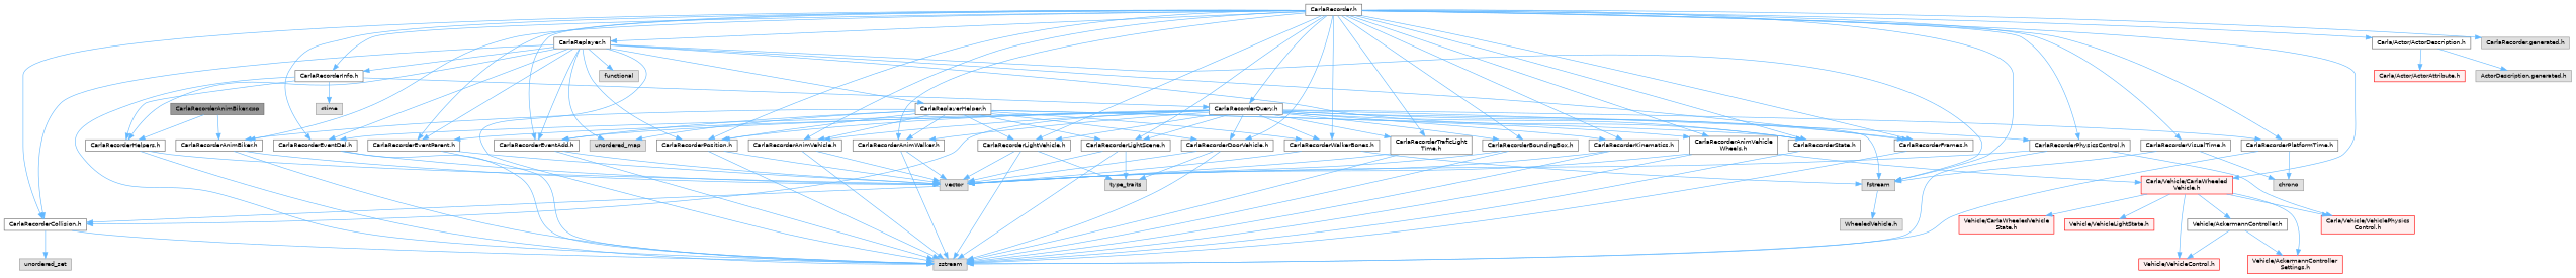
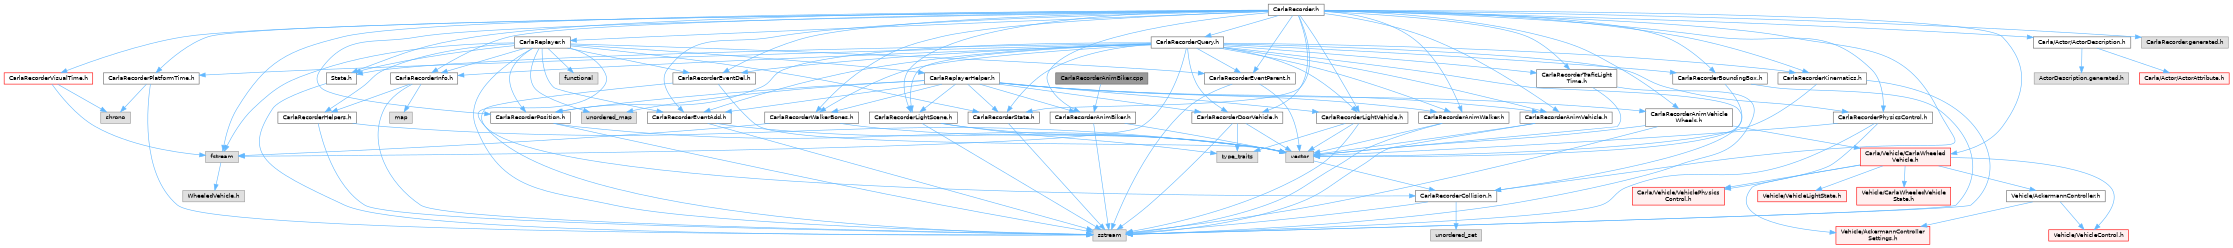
  digraph {
    node [color=grey40 fillcolor=white fontname=Helvetica fontsize=10 shape=box style=filled]
    edge [color=steelblue1 fontname=Helvetica fontsize=10 labelfontname=Helvetica labelfontsize=10 style=solid]
    n1 [color=gray40 fillcolor=grey60 fontcolor=black height=0.2 label="CarlaRecorderAnimBiker.cpp" width=0.4]
    n2 [height=0.2 label="CarlaRecorderAnimBiker.h" width=0.4]
    n3 [height=0.2 label="CarlaRecorderHelpers.h" width=0.4]
    n4 [height=0.2 label="CarlaRecorder.h" width=0.4]
    n5 [color=grey60 fillcolor="#E0E0E0" height=0.2 label=fstream width=0.4]
    n6 [height=0.2 label="Carla/Actor/ActorDescription.h" width=0.4]
    n7 [height=0.2 label="CarlaRecorderTraficLight\lTime.h" width=0.4]
    n8 [height=0.2 label="CarlaRecorderPhysicsControl.h" width=0.4]
    n9 [height=0.2 label="CarlaRecorderPlatformTime.h" width=0.4]
    n10 [height=0.2 label="CarlaRecorderBoundingBox.h" width=0.4]
    n11 [height=0.2 label="CarlaRecorderKinematics.h" width=0.4]
    n12 [height=0.2 label="CarlaRecorderLightScene.h" width=0.4]
    n13 [height=0.2 label="CarlaRecorderLightVehicle.h" width=0.4]
    n14 [height=0.2 label="CarlaRecorderAnimVehicle.h" width=0.4]
    n15 [height=0.2 label="CarlaRecorderAnimVehicle\lWheels.h" width=0.4]
    n16 [color=red fillcolor="#FFF0F0" height=0.2 label="Carla/Vehicle/CarlaWheeled\lVehicle.h" width=0.4]
    n17 [height=0.2 label="CarlaRecorderAnimWalker.h" width=0.4]
    n18 [height=0.2 label="CarlaRecorderCollision.h" width=0.4]
    n19 [height=0.2 label="CarlaRecorderEventAdd.h" width=0.4]
    n20 [height=0.2 label="CarlaRecorderEventDel.h" width=0.4]
    n21 [height=0.2 label="CarlaRecorderEventParent.h" width=0.4]
-   n22 [height=0.2 label="CarlaRecorderFrames.h" width=0.4]
+   n22 [height=0.2 label="State.h" width=0.4]
    n23 [height=0.2 label="CarlaRecorderInfo.h" width=0.4]
    n24 [height=0.2 label="CarlaRecorderPosition.h" width=0.4]
    n25 [height=0.2 label="CarlaRecorderQuery.h" width=0.4]
    n26 [height=0.2 label="CarlaRecorderState.h" width=0.4]
    n27 [height=0.2 label="CarlaRecorderWalkerBones.h" width=0.4]
    n28 [height=0.2 label="CarlaRecorderDoorVehicle.h" width=0.4]
-   n29 [height=0.2 label="CarlaRecorderVisualTime.h" width=0.4]
+   n29 [color=red height=0.2 label="CarlaRecorderVisualTime.h" width=0.4]
    n30 [height=0.2 label="CarlaReplayer.h" width=0.4]
    n31 [color=grey60 fillcolor="#E0E0E0" height=0.2 label="CarlaRecorder.generated.h" width=0.4]
    n32 [color=grey60 fillcolor="#E0E0E0" height=0.2 label=sstream width=0.4]
    n33 [color=grey60 fillcolor="#E0E0E0" height=0.2 label=vector width=0.4]
    n34 [color=grey60 fillcolor="#E0E0E0" height=0.2 label="WheeledVehicle.h" width=0.4]
    n35 [color=red fillcolor="#FFF0F0" height=0.2 label="Carla/Actor/ActorAttribute.h" width=0.4]
    n36 [color=grey60 fillcolor="#E0E0E0" height=0.2 label="ActorDescription.generated.h" width=0.4]
    n37 [color=red fillcolor="#FFF0F0" height=0.2 label="Carla/Vehicle/VehiclePhysics\lControl.h" width=0.4]
    n38 [color=grey60 fillcolor="#E0E0E0" height=0.2 label=chrono width=0.4]
    n39 [color=grey60 fillcolor="#E0E0E0" height=0.2 label=type_traits width=0.4]
    n40 [height=0.2 label="Vehicle/AckermannController.h" width=0.4]
    n41 [color=red fillcolor="#FFF0F0" height=0.2 label="Vehicle/AckermannController\lSettings.h" width=0.4]
    n42 [color=red fillcolor="#FFF0F0" height=0.2 label="Vehicle/VehicleControl.h" width=0.4]
    n43 [color=red fillcolor="#FFF0F0" height=0.2 label="Vehicle/CarlaWheeledVehicle\lState.h" width=0.4]
    n44 [color=red fillcolor="#FFF0F0" height=0.2 label="Vehicle/VehicleLightState.h" width=0.4]
    n45 [color=grey60 fillcolor="#E0E0E0" height=0.2 label=unordered_set width=0.4]
-   n46 [color=grey60 fillcolor="#E0E0E0" height=0.2 label=ctime width=0.4]
+   n46 [color=grey60 fillcolor="#E0E0E0" height=0.2 label=map width=0.4]
    n47 [color=grey60 fillcolor="#E0E0E0" height=0.2 label=unordered_map width=0.4]
    n48 [color=grey60 fillcolor="#E0E0E0" height=0.2 label=functional width=0.4]
    n49 [height=0.2 label="CarlaReplayerHelper.h" width=0.4]
    n1 -> n2
-   n1 -> n3
    n2 -> n32
    n2 -> n33
    n3 -> n32
    n3 -> n33
    n4 -> n2
    n4 -> n5
    n4 -> n6
    n4 -> n7
    n4 -> n8
    n4 -> n9
    n4 -> n10
    n4 -> n11
    n4 -> n12
    n4 -> n13
    n4 -> n14
    n4 -> n15
    n4 -> n16
    n4 -> n17
    n4 -> n18
    n4 -> n19
    n4 -> n20
    n4 -> n21
    n4 -> n22
    n4 -> n23
    n4 -> n24
    n4 -> n25
    n4 -> n26
    n4 -> n27
    n4 -> n28
    n4 -> n29
    n4 -> n30
    n4 -> n31
    n5 -> n34
    n6 -> n35
    n6 -> n36
    n7 -> n32
    n7 -> n33
    n8 -> n32
    n8 -> n33
    n8 -> n37
    n9 -> n32
    n9 -> n38
    n10 -> n32
    n10 -> n33
    n11 -> n32
    n11 -> n33
    n12 -> n32
    n12 -> n33
    n12 -> n39
    n13 -> n32
    n13 -> n33
    n13 -> n39
    n14 -> n32
    n14 -> n33
    n15 -> n16
    n15 -> n32
    n15 -> n33
    n16 -> n37
    n16 -> n40
    n16 -> n41
    n16 -> n42
    n16 -> n43
    n16 -> n44
    n17 -> n32
    n17 -> n33
    n18 -> n32
    n18 -> n45
    n19 -> n32
    n19 -> n33
    n20 -> n32
    n20 -> n33
    n21 -> n32
    n21 -> n33
    n22 -> n32
    n23 -> n3
    n23 -> n32
    n23 -> n46
    n24 -> n32
    n24 -> n33
    n25 -> n5
    n25 -> n7
    n25 -> n8
    n25 -> n9
    n25 -> n10
    n25 -> n11
    n25 -> n12
    n25 -> n13
    n25 -> n14
    n25 -> n17
    n25 -> n18
    n25 -> n19
    n25 -> n20
    n25 -> n21
    n25 -> n22
-   n23 -> n25
+   n25 -> n23
    n25 -> n24
    n25 -> n26
    n25 -> n27
    n25 -> n28
    n26 -> n32
    n27 -> n5
    n27 -> n33
    n28 -> n32
    n28 -> n33
    n28 -> n39
    n29 -> n5
    n29 -> n38
    n30 -> n3
    n30 -> n5
    n30 -> n18
    n30 -> n19
    n30 -> n20
    n30 -> n21
    n30 -> n22
    n30 -> n23
    n30 -> n24
    n30 -> n26
    n30 -> n32
    n30 -> n47
    n30 -> n48
    n30 -> n49
    n33 -> n18
    n40 -> n41
    n40 -> n42
    n49 -> n2
    n49 -> n12
    n49 -> n13
    n49 -> n14
    n49 -> n15
    n49 -> n17
    n49 -> n19
    n49 -> n24
    n49 -> n26
    n49 -> n27
    n49 -> n28
    n49 -> n47
  }
